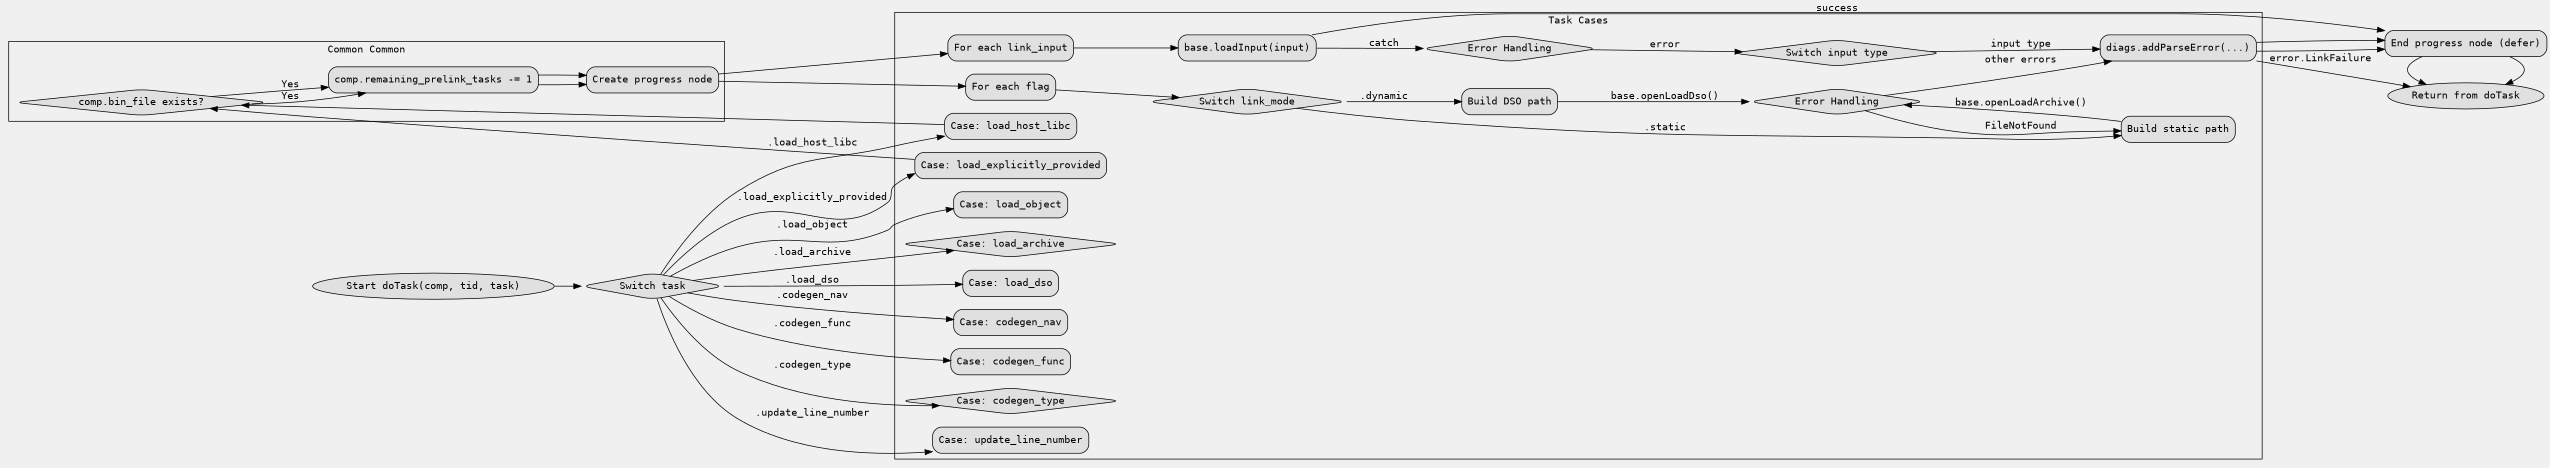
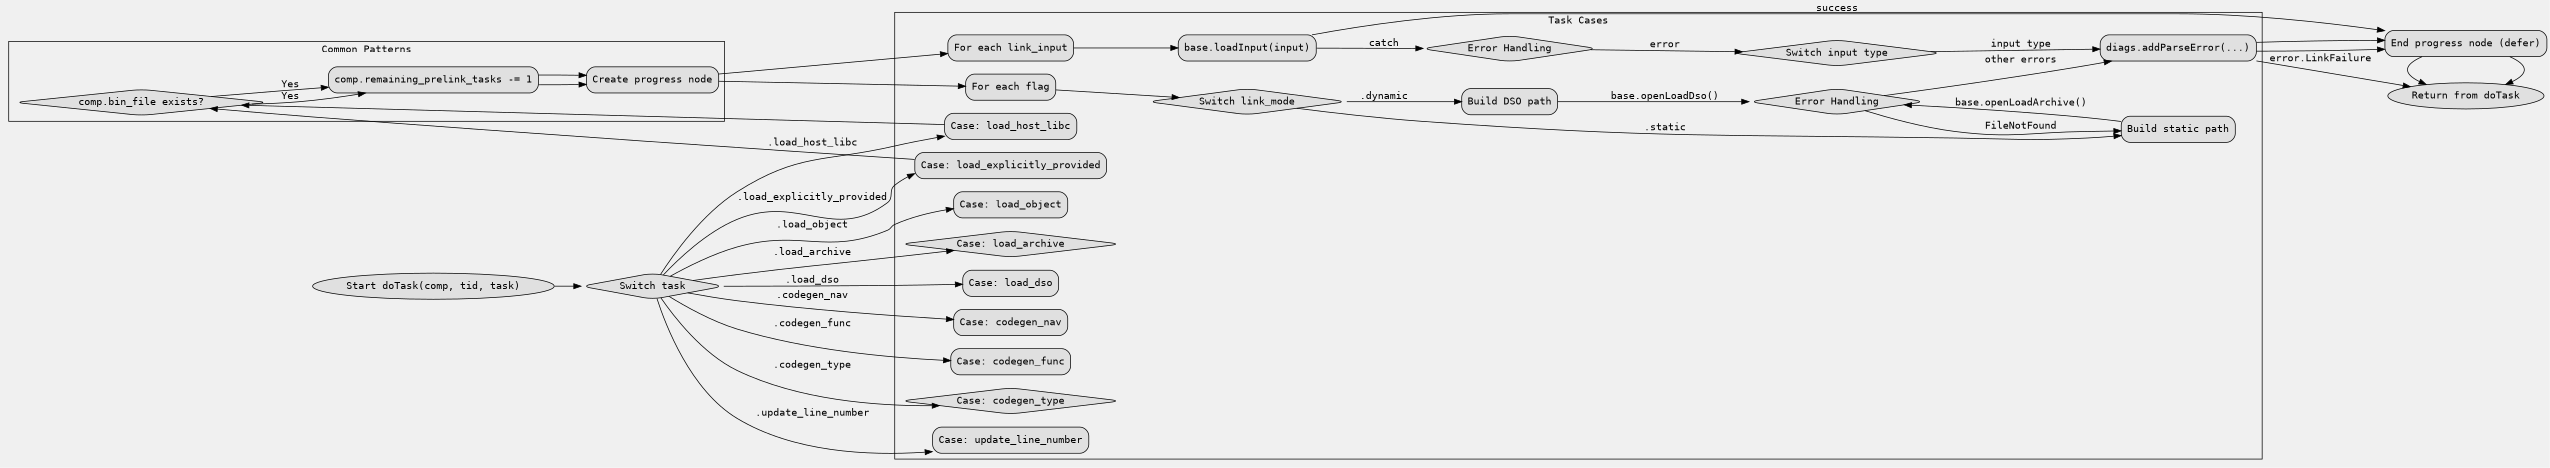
  digraph {
    bgcolor="#f0f0f0"
    fontname="DejaVu Sans Mono"
    rankdir=LR
    node [fillcolor="#e0e0e0" fontname="DejaVu Sans Mono" shape=box style="rounded,filled"]
    edge [fontname="DejaVu Sans Mono"]
    n1 [label="Return from doTask" shape=ellipse]
    n2 [label="End progress node (defer)"]
    n3 [label="comp.bin_file exists?" shape=diamond]
    n4 [label="comp.remaining_prelink_tasks -= 1"]
    n5 [label="Create progress node"]
    n6 [label="Case: load_explicitly_provided"]
    n7 [label="For each link_input"]
    n8 [label="base.loadInput(input)"]
    n9 [label="Error Handling" shape=diamond]
    n10 [label="Switch input type" shape=diamond]
    n11 [label="diags.addParseError(...)"]
    n12 [label="Case: load_host_libc"]
    n13 [label="For each flag"]
    n14 [label="Switch link_mode" shape=diamond]
    n15 [label="Build DSO path"]
    n16 [label="Build static path"]
    n17 [label="Error Handling" shape=diamond]
    n18 [label="Case: load_object"]
    n19 [label="Case: load_archive" shape=diamond]
    n20 [label="Case: load_dso"]
    n21 [label="Case: codegen_nav"]
    n22 [label="Case: codegen_func"]
    n23 [label="Case: codegen_type" shape=diamond]
    n24 [label="Case: update_line_number"]
    n25 [label="Start doTask(comp, tid, task)" shape=ellipse]
    n26 [label="Switch task" shape=diamond]
    subgraph sub_1 {
      rank=same
      n1
      n2
    }
    subgraph cluster_2 {
-     label="Common Common"
+     label="Common Patterns"
      n3
      n4
      n5
    }
    subgraph cluster_3 {
      label="Task Cases"
      n6
      n7
      n8
      n9
      n10
      n11
      n12
      n13
      n14
      n15
      n16
      n17
      n18
      n19
      n20
      n21
      n22
      n23
      n24
    }
    n2 -> n1
    n2 -> n1
    n3 -> n4 [label=Yes]
    n3 -> n4 [label=Yes]
    n4 -> n5
    n4 -> n5
    n5 -> n7
    n5 -> n13
    n6 -> n3
    n7 -> n8
    n8 -> n2 [label=success]
    n8 -> n9 [label=catch]
    n9 -> n10 [label=error]
    n10 -> n11 [label="input type"]
    n11 -> n1 [label="error.LinkFailure"]
    n11 -> n2
    n11 -> n2
    n12 -> n3
    n13 -> n14
    n14 -> n15 [label=".dynamic"]
    n14 -> n16 [label=".static"]
    n15 -> n17 [label="base.openLoadDso()"]
    n16 -> n17 [label="base.openLoadArchive()"]
    n17 -> n11 [label="other errors"]
    n17 -> n16 [label=FileNotFound]
    n25 -> n26
    n26 -> n6 [label=".load_explicitly_provided"]
    n26 -> n12 [label=".load_host_libc"]
    n26 -> n18 [label=".load_object"]
    n26 -> n19 [label=".load_archive"]
    n26 -> n20 [label=".load_dso"]
    n26 -> n21 [label=".codegen_nav"]
    n26 -> n22 [label=".codegen_func"]
    n26 -> n23 [label=".codegen_type"]
    n26 -> n24 [label=".update_line_number"]
  }
